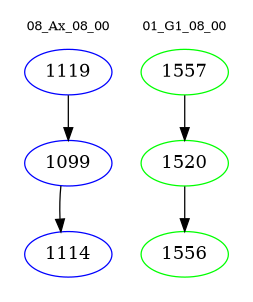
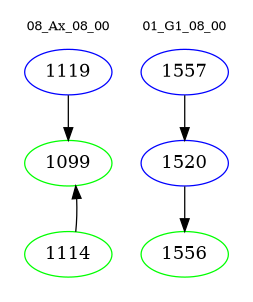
  digraph {
    node [color=blue]
    edge [color=black]
    n1 [label=1119]
-   n2 [label=1099]
-   n3 [label=1114]
-   n4 [color=green label=1557]
-   n5 [color=green label=1520]
+   n2 [color=green label=1099]
+   n3 [color=green label=1114]
+   n4 [label=1557]
+   n5 [label=1520]
    n6 [color=green label=1556]
    subgraph cluster_1 {
      color=white
      fontsize=10
      label="08_Ax_08_00"
      n1
      n2
      n3
    }
    subgraph cluster_2 {
      color=white
      fontsize=10
      label="01_G1_08_00"
      n4
      n5
      n6
    }
    n1 -> n2
-   n2 -> n3
+   n3 -> n2
    n4 -> n5
    n5 -> n6
  }
